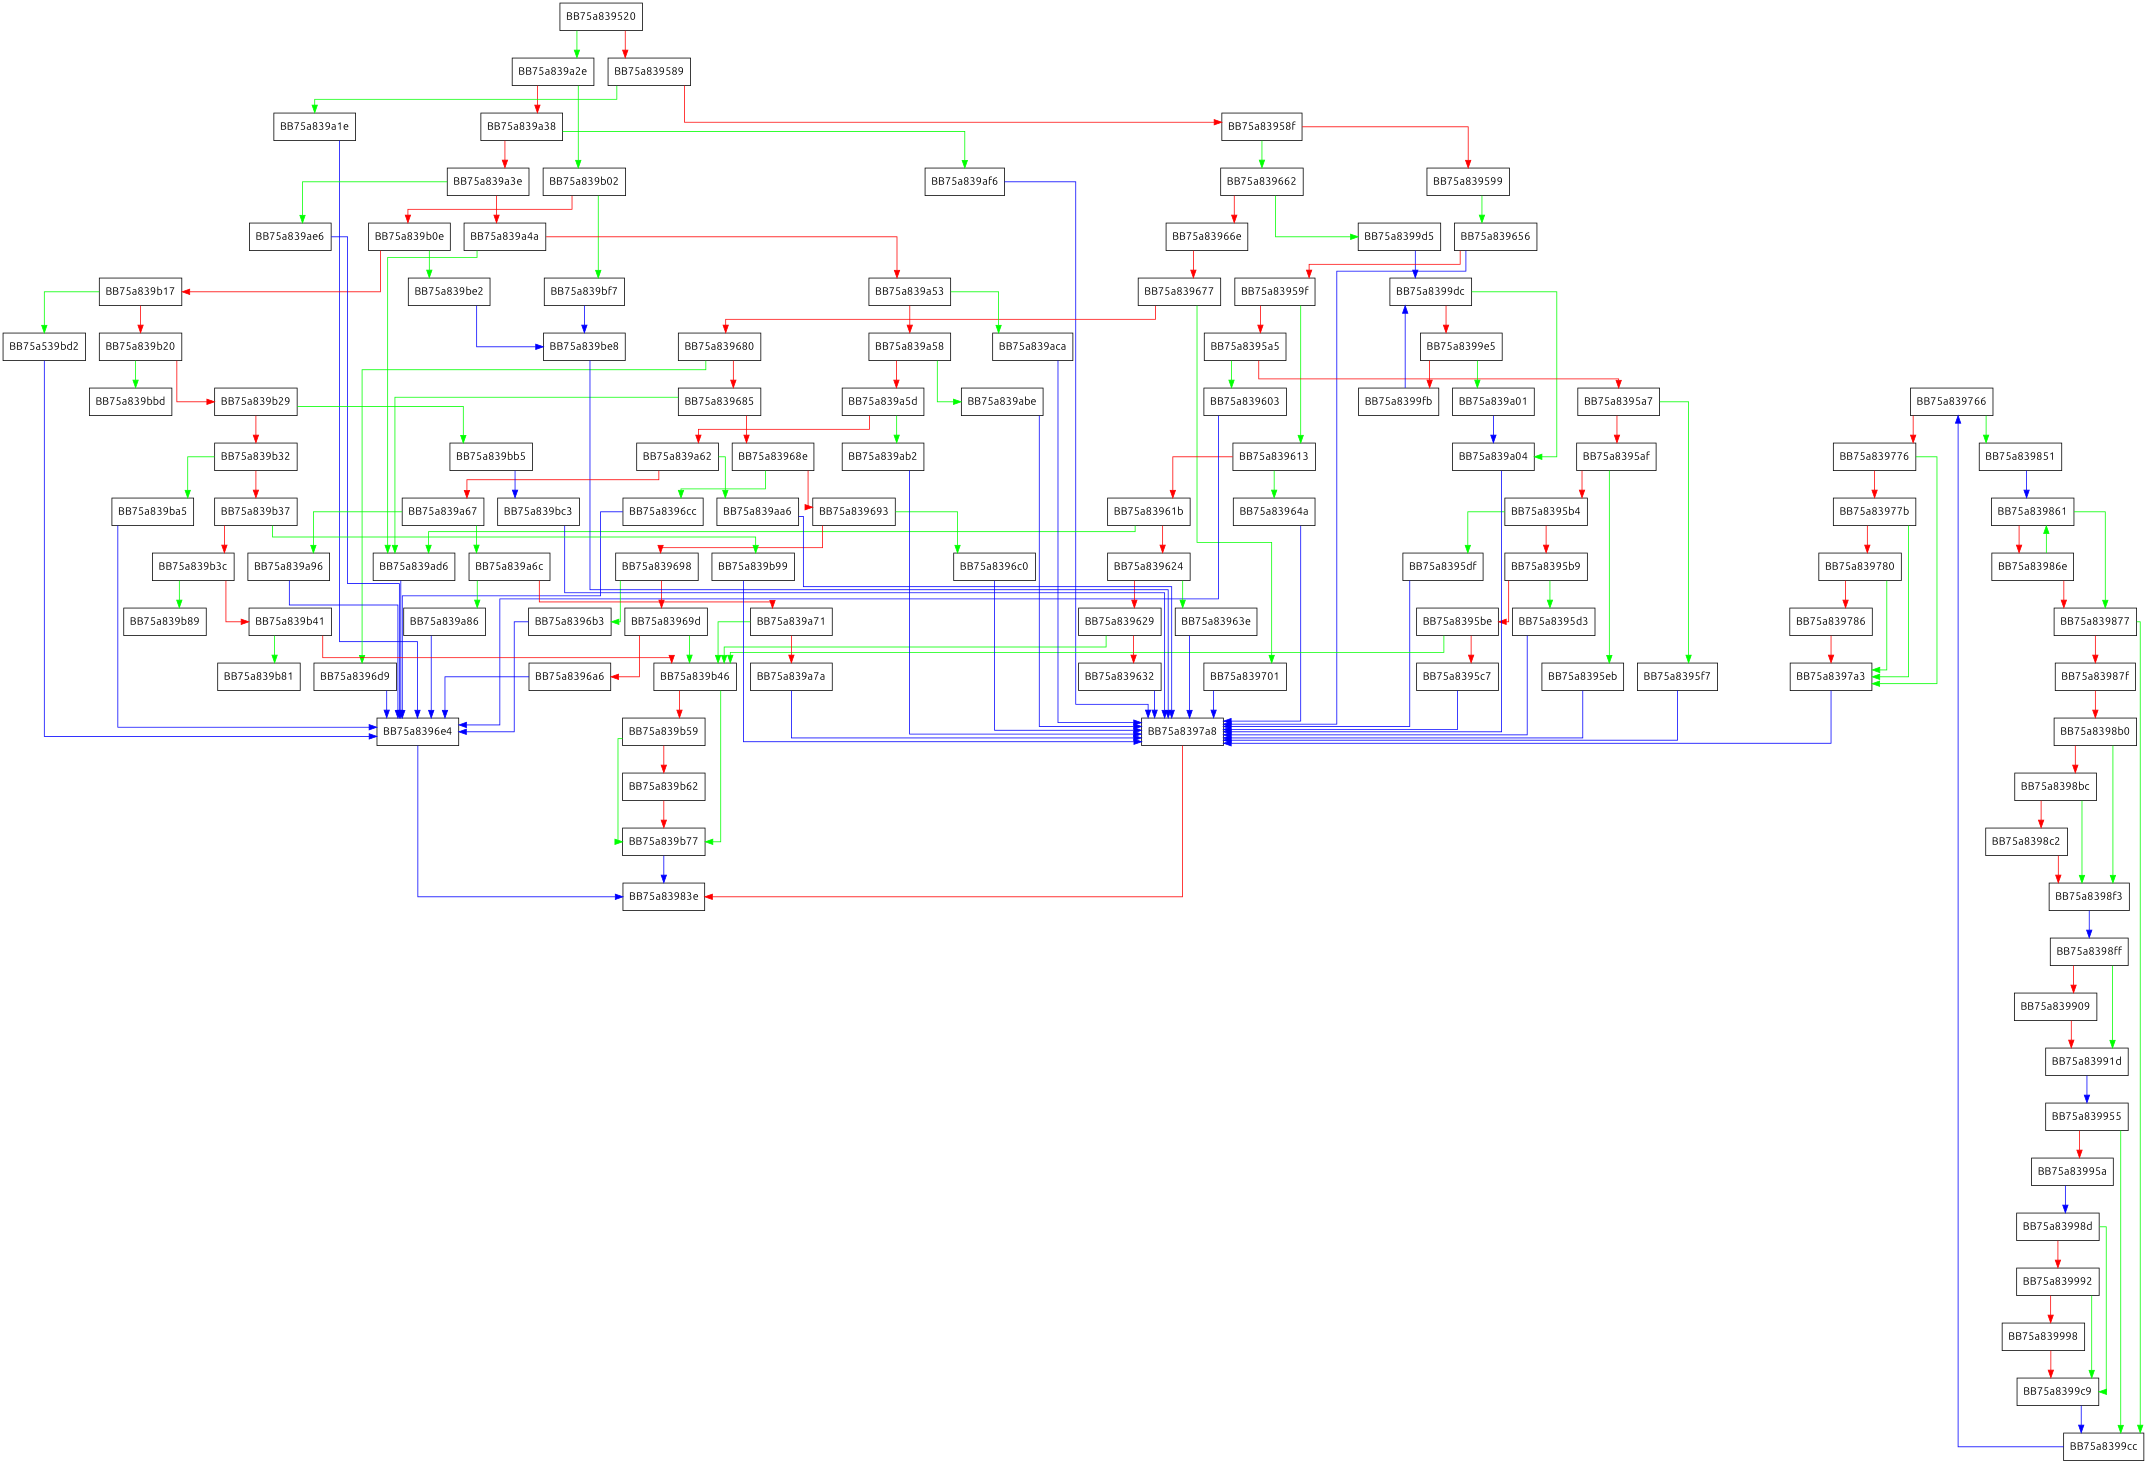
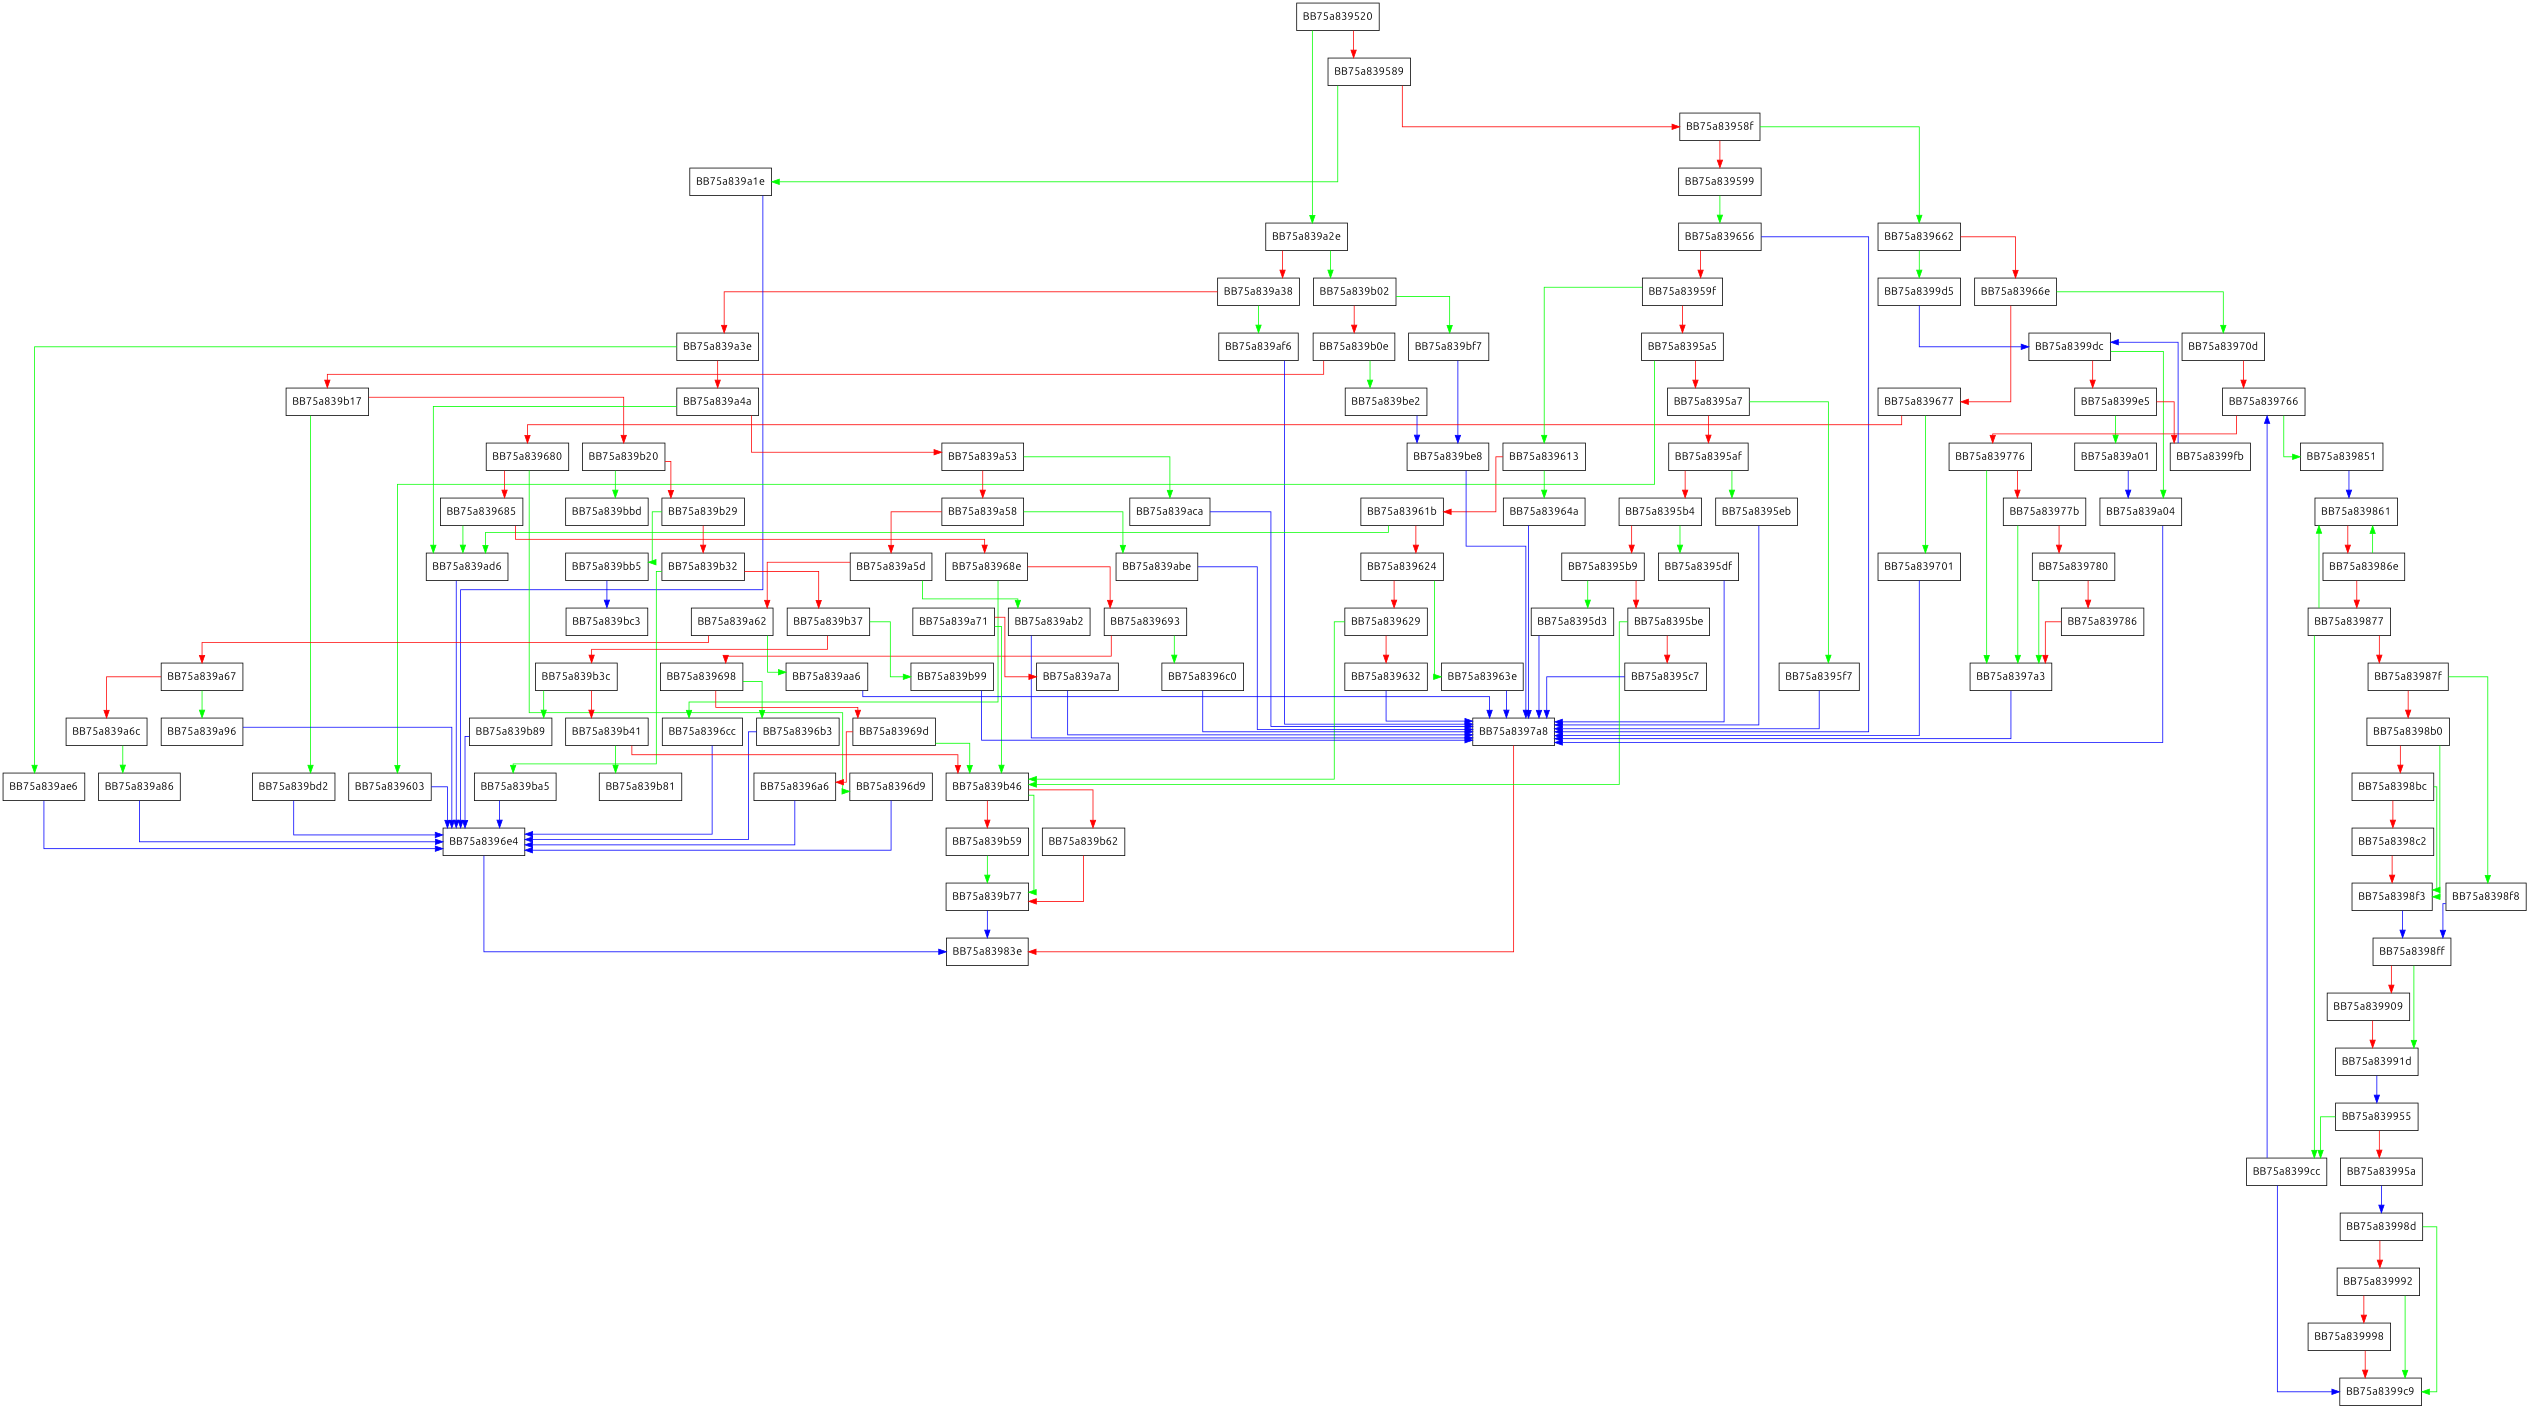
  digraph {
    fontname=Ubuntu
    splines=ortho
    node [fontname=Ubuntu shape=box]
    edge [color=red fontname=Ubuntu]
    BB75a839520
    BB75a839a2e
    BB75a839589
    BB75a839b02
    BB75a839a38
    BB75a839a1e
    BB75a83958f
    BB75a839bf7
    BB75a839b0e
    BB75a839af6
    BB75a839a3e
    BB75a8396e4
    BB75a839662
    BB75a839599
    BB75a83983e
    BB75a8399d5
    BB75a83966e
    BB75a839656
    BB75a8399dc
+   BB75a83970d
    BB75a839677
    BB75a83959f
    BB75a8397a8
    BB75a839613
    BB75a8395a5
    BB75a83964a
    BB75a83961b
    BB75a839603
    BB75a8395a7
    BB75a839ad6
    BB75a839624
    BB75a8395f7
    BB75a8395af
    BB75a8395eb
    BB75a8395b4
    BB75a8395df
    BB75a8395b9
    BB75a8395d3
    BB75a8395be
    BB75a839b46
    BB75a8395c7
    BB75a839b77
    BB75a839b59
    BB75a839b62
    BB75a83963e
    BB75a839629
    BB75a839632
    BB75a839a04
    BB75a8399e5
    BB75a839766
    BB75a839701
    BB75a839680
    BB75a839851
    BB75a839776
    BB75a8396d9
    BB75a839685
    BB75a83968e
    BB75a8396cc
    BB75a839693
    BB75a8396c0
    BB75a839698
    BB75a8396b3
    BB75a83969d
    BB75a8396a6
    BB75a839861
    BB75a8397a3
    BB75a83977b
    BB75a839877
    BB75a83986e
    BB75a839780
    BB75a839786
    BB75a8399cc
    BB75a83987f
+   BB75a8398f8
    BB75a8398b0
    BB75a8398ff
    BB75a8398f3
    BB75a8398bc
    BB75a83991d
    BB75a839909
    BB75a8398c2
    BB75a839955
    BB75a83995a
    BB75a83998d
    BB75a8399c9
    BB75a839992
    BB75a839998
    BB75a839a01
    BB75a8399fb
    BB75a839be8
    BB75a839be2
    BB75a839b17
    BB75a839ae6
    BB75a839a4a
    BB75a839a53
    BB75a839aca
    BB75a839a58
    BB75a839abe
    BB75a839a5d
    BB75a839ab2
    BB75a839a62
    BB75a839aa6
    BB75a839a67
    BB75a839a96
    BB75a839a6c
    BB75a839a86
    BB75a839a71
    BB75a839a7a
-   BB75a839bd2 [label=BB75a539bd2]
+   BB75a839bd2
    BB75a839b20
    BB75a839bbd
    BB75a839b29
    BB75a839bb5
    BB75a839b32
    BB75a839bc3
    BB75a839ba5
    BB75a839b37
    BB75a839b99
    BB75a839b3c
    BB75a839b89
    BB75a839b41
    BB75a839b81
    BB75a839520 -> BB75a839a2e [color=green]
    BB75a839520 -> BB75a839589
    BB75a839a2e -> BB75a839b02 [color=green]
    BB75a839a2e -> BB75a839a38
    BB75a839589 -> BB75a839a1e [color=green]
    BB75a839589 -> BB75a83958f
    BB75a839b02 -> BB75a839bf7 [color=green]
    BB75a839b02 -> BB75a839b0e
    BB75a839a38 -> BB75a839af6 [color=green]
    BB75a839a38 -> BB75a839a3e
    BB75a839a1e -> BB75a8396e4 [color=blue]
    BB75a83958f -> BB75a839662 [color=green]
    BB75a83958f -> BB75a839599
    BB75a839bf7 -> BB75a839be8 [color=blue]
    BB75a839b0e -> BB75a839be2 [color=green]
    BB75a839b0e -> BB75a839b17
    BB75a839af6 -> BB75a8397a8 [color=blue]
    BB75a839a3e -> BB75a839ae6 [color=green]
    BB75a839a3e -> BB75a839a4a
    BB75a8396e4 -> BB75a83983e [color=blue]
    BB75a839662 -> BB75a8399d5 [color=green]
    BB75a839662 -> BB75a83966e
    BB75a839599 -> BB75a839656 [color=green]
    BB75a8399d5 -> BB75a8399dc [color=blue]
+   BB75a83966e -> BB75a83970d [color=green]
    BB75a83966e -> BB75a839677
    BB75a839656 -> BB75a83959f
    BB75a839656 -> BB75a8397a8 [color=blue]
    BB75a8399dc -> BB75a839a04 [color=green]
    BB75a8399dc -> BB75a8399e5
+   BB75a83970d -> BB75a839766
    BB75a839677 -> BB75a839701 [color=green]
    BB75a839677 -> BB75a839680
    BB75a83959f -> BB75a839613 [color=green]
    BB75a83959f -> BB75a8395a5
    BB75a8397a8 -> BB75a83983e
    BB75a839613 -> BB75a83964a [color=green]
    BB75a839613 -> BB75a83961b
    BB75a8395a5 -> BB75a839603 [color=green]
    BB75a8395a5 -> BB75a8395a7
    BB75a83964a -> BB75a8397a8 [color=blue]
    BB75a83961b -> BB75a839ad6 [color=green]
    BB75a83961b -> BB75a839624
    BB75a839603 -> BB75a8396e4 [color=blue]
    BB75a8395a7 -> BB75a8395f7 [color=green]
    BB75a8395a7 -> BB75a8395af
    BB75a839ad6 -> BB75a8396e4 [color=blue]
    BB75a839624 -> BB75a83963e [color=green]
    BB75a839624 -> BB75a839629
    BB75a8395f7 -> BB75a8397a8 [color=blue]
    BB75a8395af -> BB75a8395eb [color=green]
    BB75a8395af -> BB75a8395b4
    BB75a8395eb -> BB75a8397a8 [color=blue]
    BB75a8395b4 -> BB75a8395df [color=green]
    BB75a8395b4 -> BB75a8395b9
    BB75a8395df -> BB75a8397a8 [color=blue]
    BB75a8395b9 -> BB75a8395d3 [color=green]
    BB75a8395b9 -> BB75a8395be
    BB75a8395d3 -> BB75a8397a8 [color=blue]
    BB75a8395be -> BB75a839b46 [color=green]
    BB75a8395be -> BB75a8395c7
    BB75a839b46 -> BB75a839b77 [color=green]
    BB75a839b46 -> BB75a839b59
    BB75a8395c7 -> BB75a8397a8 [color=blue]
    BB75a839b77 -> BB75a83983e [color=blue]
    BB75a839b59 -> BB75a839b77 [color=green]
-   BB75a839b59 -> BB75a839b62
+   BB75a839b46 -> BB75a839b62
    BB75a839b62 -> BB75a839b77
    BB75a83963e -> BB75a8397a8 [color=blue]
    BB75a839629 -> BB75a839b46 [color=green]
    BB75a839629 -> BB75a839632
    BB75a839632 -> BB75a8397a8 [color=blue]
    BB75a839a04 -> BB75a8397a8 [color=blue]
    BB75a8399e5 -> BB75a839a01 [color=green]
    BB75a8399e5 -> BB75a8399fb
    BB75a839766 -> BB75a839851 [color=green]
    BB75a839766 -> BB75a839776
    BB75a839701 -> BB75a8397a8 [color=blue]
    BB75a839680 -> BB75a8396d9 [color=green]
    BB75a839680 -> BB75a839685
    BB75a839851 -> BB75a839861 [color=blue]
    BB75a839776 -> BB75a8397a3 [color=green]
    BB75a839776 -> BB75a83977b
    BB75a8396d9 -> BB75a8396e4 [color=blue]
    BB75a839685 -> BB75a839ad6 [color=green]
    BB75a839685 -> BB75a83968e
    BB75a83968e -> BB75a8396cc [color=green]
    BB75a83968e -> BB75a839693
    BB75a8396cc -> BB75a8396e4 [color=blue]
    BB75a839693 -> BB75a8396c0 [color=green]
    BB75a839693 -> BB75a839698
    BB75a8396c0 -> BB75a8397a8 [color=blue]
    BB75a839698 -> BB75a8396b3 [color=green]
    BB75a839698 -> BB75a83969d
    BB75a8396b3 -> BB75a8396e4 [color=blue]
    BB75a83969d -> BB75a839b46 [color=green]
    BB75a83969d -> BB75a8396a6
    BB75a8396a6 -> BB75a8396e4 [color=blue]
-   BB75a839861 -> BB75a839877 [color=green]
+   BB75a839877 -> BB75a839861 [color=green]
    BB75a839861 -> BB75a83986e
    BB75a8397a3 -> BB75a8397a8 [color=blue]
    BB75a83977b -> BB75a8397a3 [color=green]
    BB75a83977b -> BB75a839780
    BB75a839877 -> BB75a8399cc [color=green]
    BB75a839877 -> BB75a83987f
    BB75a83986e -> BB75a839861 [color=green]
    BB75a83986e -> BB75a839877
    BB75a839780 -> BB75a8397a3 [color=green]
    BB75a839780 -> BB75a839786
    BB75a839786 -> BB75a8397a3
    BB75a8399cc -> BB75a839766 [color=blue]
+   BB75a83987f -> BB75a8398f8 [color=green]
    BB75a83987f -> BB75a8398b0
+   BB75a8398f8 -> BB75a8398ff [color=blue]
    BB75a8398b0 -> BB75a8398f3 [color=green]
    BB75a8398b0 -> BB75a8398bc
    BB75a8398ff -> BB75a83991d [color=green]
    BB75a8398ff -> BB75a839909
    BB75a8398f3 -> BB75a8398ff [color=blue]
    BB75a8398bc -> BB75a8398f3 [color=green]
    BB75a8398bc -> BB75a8398c2
    BB75a83991d -> BB75a839955 [color=blue]
    BB75a839909 -> BB75a83991d
    BB75a8398c2 -> BB75a8398f3
    BB75a839955 -> BB75a8399cc [color=green]
    BB75a839955 -> BB75a83995a
    BB75a83995a -> BB75a83998d [color=blue]
    BB75a83998d -> BB75a8399c9 [color=green]
    BB75a83998d -> BB75a839992
-   BB75a8399c9 -> BB75a8399cc [color=blue]
+   BB75a8399cc -> BB75a8399c9 [color=blue]
    BB75a839992 -> BB75a8399c9 [color=green]
    BB75a839992 -> BB75a839998
    BB75a839998 -> BB75a8399c9
    BB75a839a01 -> BB75a839a04 [color=blue]
    BB75a8399fb -> BB75a8399dc [color=blue]
    BB75a839be8 -> BB75a8397a8 [color=blue]
    BB75a839be2 -> BB75a839be8 [color=blue]
    BB75a839b17 -> BB75a839bd2 [color=green]
    BB75a839b17 -> BB75a839b20
    BB75a839ae6 -> BB75a8396e4 [color=blue]
    BB75a839a4a -> BB75a839ad6 [color=green]
    BB75a839a4a -> BB75a839a53
    BB75a839a53 -> BB75a839aca [color=green]
    BB75a839a53 -> BB75a839a58
    BB75a839aca -> BB75a8397a8 [color=blue]
    BB75a839a58 -> BB75a839abe [color=green]
    BB75a839a58 -> BB75a839a5d
    BB75a839abe -> BB75a8397a8 [color=blue]
    BB75a839a5d -> BB75a839ab2 [color=green]
    BB75a839a5d -> BB75a839a62
    BB75a839ab2 -> BB75a8397a8 [color=blue]
    BB75a839a62 -> BB75a839aa6 [color=green]
    BB75a839a62 -> BB75a839a67
    BB75a839aa6 -> BB75a8397a8 [color=blue]
    BB75a839a67 -> BB75a839a96 [color=green]
-   BB75a839a67 -> BB75a839a6c [color=green]
+   BB75a839a67 -> BB75a839a6c
    BB75a839a96 -> BB75a8396e4 [color=blue]
    BB75a839a6c -> BB75a839a86 [color=green]
-   BB75a839a6c -> BB75a839a71
    BB75a839a86 -> BB75a8396e4 [color=blue]
    BB75a839a71 -> BB75a839b46 [color=green]
    BB75a839a71 -> BB75a839a7a
    BB75a839a7a -> BB75a8397a8 [color=blue]
    BB75a839bd2 -> BB75a8396e4 [color=blue]
    BB75a839b20 -> BB75a839bbd [color=green]
    BB75a839b20 -> BB75a839b29
    BB75a839b29 -> BB75a839bb5 [color=green]
    BB75a839b29 -> BB75a839b32
    BB75a839bb5 -> BB75a839bc3 [color=blue]
    BB75a839b32 -> BB75a839ba5 [color=green]
    BB75a839b32 -> BB75a839b37
-   BB75a839bc3 -> BB75a8397a8 [color=blue]
    BB75a839ba5 -> BB75a8396e4 [color=blue]
    BB75a839b37 -> BB75a839b99 [color=green]
    BB75a839b37 -> BB75a839b3c
    BB75a839b99 -> BB75a8397a8 [color=blue]
    BB75a839b3c -> BB75a839b89 [color=green]
    BB75a839b3c -> BB75a839b41
+   BB75a839b89 -> BB75a8396e4 [color=blue]
    BB75a839b41 -> BB75a839b46
    BB75a839b41 -> BB75a839b81 [color=green]
  }
